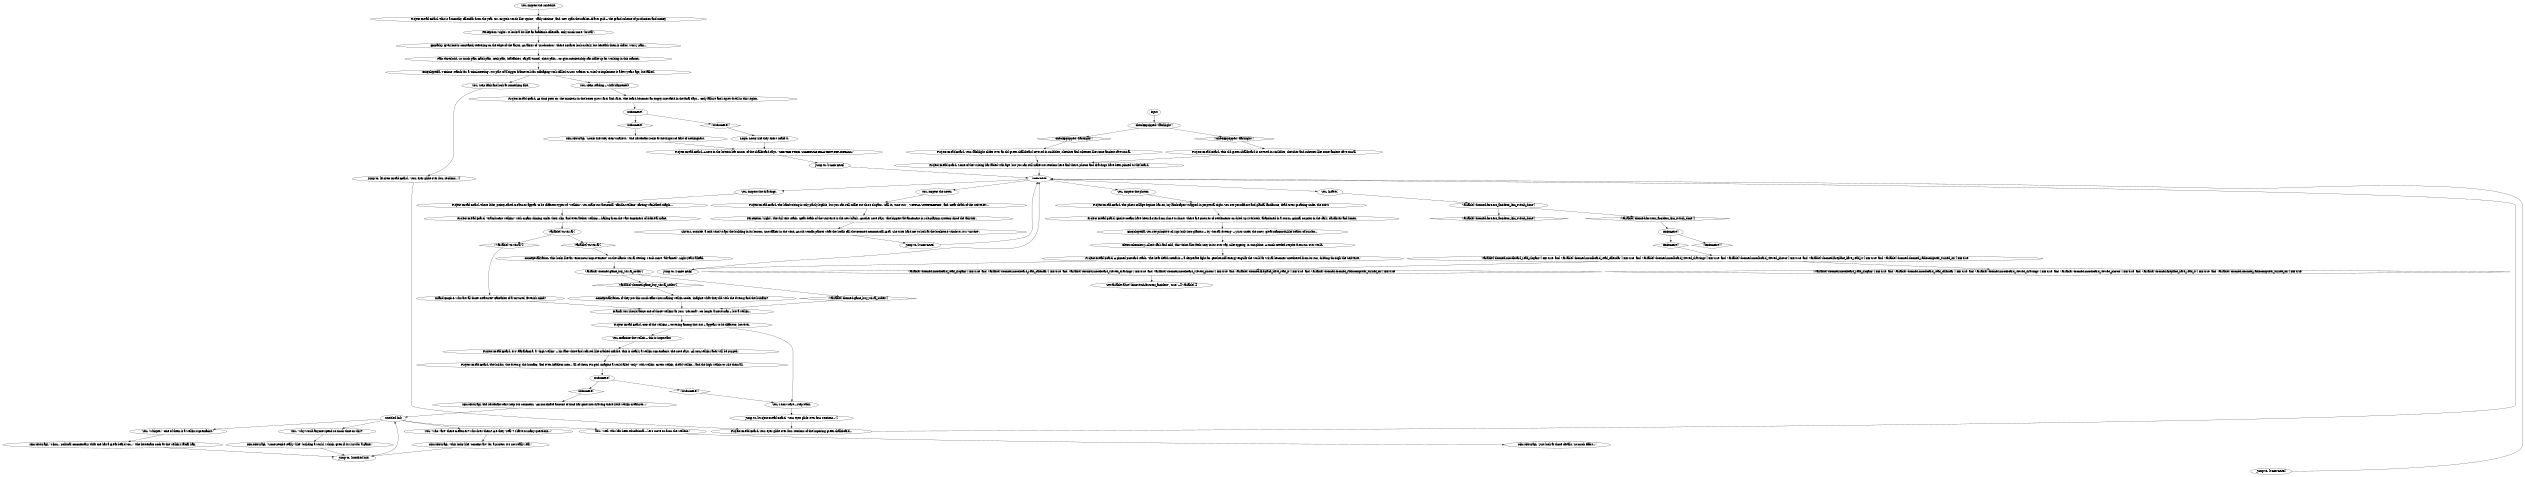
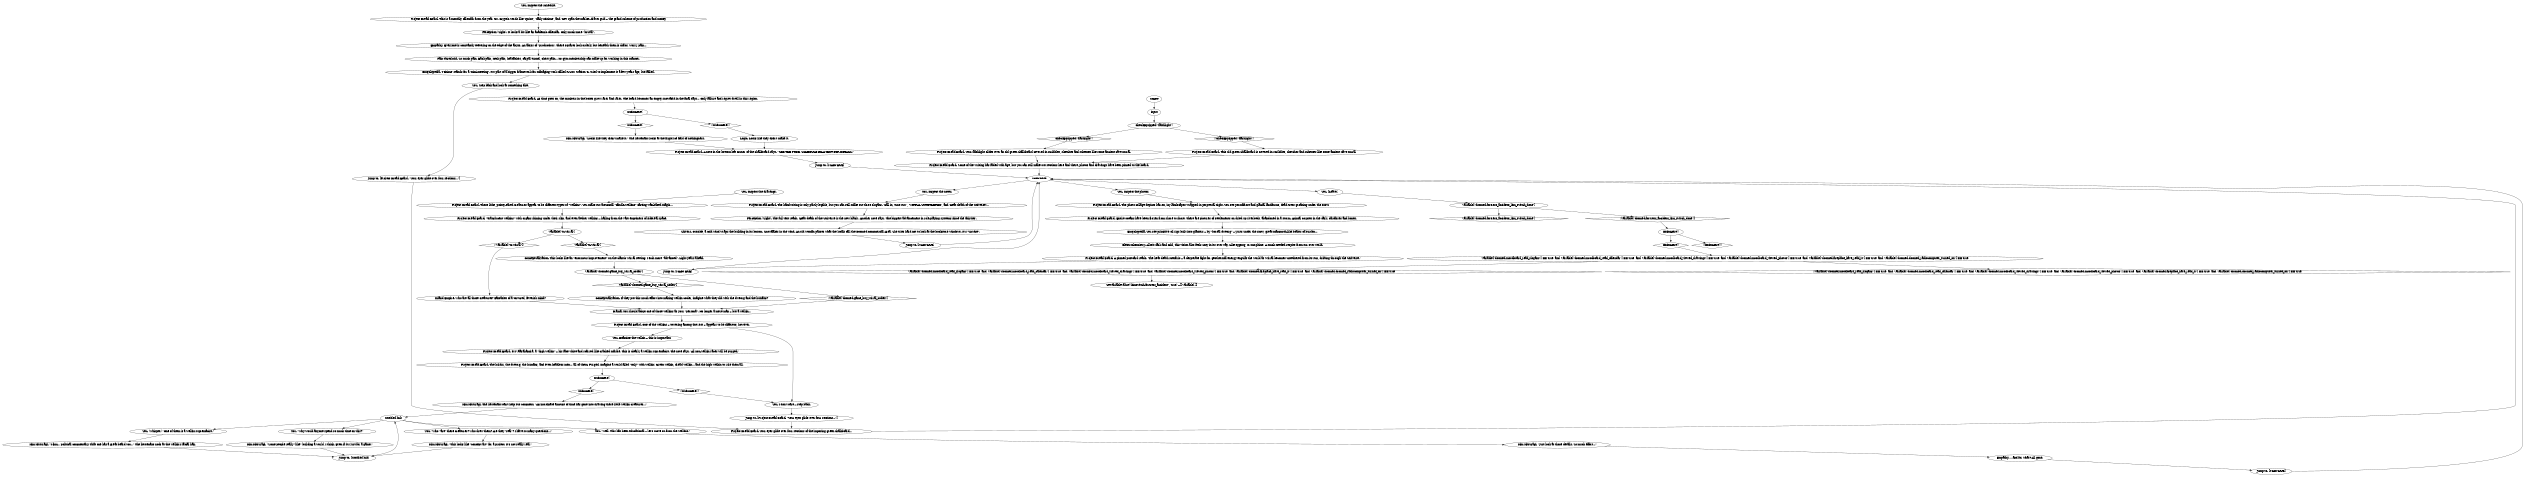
  digraph {
+   n1 [label=START]
    n2 [label=input]
    n3 [label="CheckEquipped(\"flashlight\")"]
    n4 [label="CheckEquipped(\"flashlight\")" shape=diamond]
    n5 [label="!(CheckEquipped(\"flashlight\"))" shape=diamond]
    n6 [label="Pain Threshold: So much pain. Back pain, neck pain, headaches, carpal tunnel, chest pain... no gym membership can make up for working in this manner."]
    n7 [label="Encyclopedia: 'Minime' stands for a 'mini-meeting'. It's part of a bigger framework for managing work called R.U.N. Station 41 tried to implement it a few years ago, but failed."]
-   n8 [label="You: Keep reading -- what happened?"]
    n9 [label="You: Step back and look at something else."]
    n10 [label="Kim Kitsuragi: \"Just look at those details. So much effort...\""]
+   n11 [label="Empathy: ...and for what? All gone."]
    n12 [label="Jump to: [MAIN HUB]"]
    n13 [label="Empathy: Everyone is constantly teetering on the edge of the abyss. An abyss of *production*. These squares look orderly but beneath them is chaos, worry, pain..."]
    n14 [label="Encyclopedia: You see primitive oil rigs built into glaciers -- by *boreal dweorg* -- yurts under the snow, great mammoth-like beasts of burden..."]
    n15 [label="Electrochemistry: Albeit dark and cold, this vision also feels cosy in its own way. Like eggnog, or morphine! A much needed respite from our own world."]
    n16 [label="Project Dread Board: A pinned postcard reads: 'The heat death scenario -- a desperate fight for geothermal energy engulfs the world as Wirrâl becomes untethered from its sun, drifting through the Universe.'"]
    n17 [label="You: Inspect the notes."]
    n18 [label="Project Dread Board: The handwriting is only partly legible, but you can still make out three slogans: 'Call in, tune out!', 'WIRRÂL UNTETHERED', and 'Heat death of the Universe'..."]
    n19 [label="Perception (Sight): The full text reads: 'Heat death of the Universe is the new black'. Another note says: 'The biggest advancement in role-playing systems since the Thirties'."]
    n20 [label="You: \"Well. This has been educational -- let's move on from the welkins.\""]
    n21 [label="Project Dread Board: As time goes on, the numbers in the boxes grow rarer and rarer. The board becomes an empty snowfield in the final days... Only failure and regret dwell in this region."]
    n22 [label="IsKimHere()"]
    n23 [label="Kim Kitsuragi: The lieutenant can't help but comment: \"An inordinate amount of time has gone into drawing these little welkin creatures...\""]
    n24 [label="Untitled hub"]
    n25 [label="You: \"Who *are* these creatures? Who drew them? Are they *real*? I have so many questions...\""]
    n26 [label="You: \"Why would anyone spend so much time on this?\""]
    n27 [label="You: (Whisper) \"One of them is a welkin supremacist.\""]
    n28 [label="Jump to: [Project Dread Board: \"Your eyes glide over four sections...\"]"]
    n29 [label="Project Dread Board: Your eyes glide over four sections of the imposing green chalkboard..."]
    n30 [label="SetVariableValue(\"kimswitch.fortress_accident\", true) --[[ Variable[ ]]"]
    n31 [label="Jump to: [Untitled hub]"]
    n32 [label="Kim Kitsuragi: \"This looks like *concept art* for a project. It's not really real.\""]
    n33 [label="Jump to: [Project Dread Board: \"Your eyes glide over four sections...\"]"]
    n34 [label="MAIN HUB"]
    n35 [label="You: Inspect the photos."]
    n36 [label="Project Dread Board: The photo collage depicts barren, icy landscapes wrapped in perpetual night. You see permafrost and glacial landforms, dead trees groaning under the snow."]
    n37 [label="Project Dread Board: Entire oceans have been frozen from shore to shore. There are pictures of settlements on dried up riverbeds, abandoned in a storm. Animal corpses in the dark, carcasses and bones."]
    n38 [label="You: [Leave.]"]
    n39 [label="You: Inspect the drawings."]
    n40 [label="Variable[\"doomed.fortress_accident_kim_switch_done\"]"]
    n41 [label="Project Dread Board: These lithe, pointy-eared creatures appear to be different types of *welkins*. You make out autumnal *candle-welkins* casting wax-based magic..."]
    n42 [label="You: Inspect the schedule."]
    n43 [label="Project Dread Board: This is a monthly calendar from the year '50. Cryptic words like 'sprint', 'daily minime', and 'GPI' span the marker-drawn grid -- the grand scheme of production and money."]
    n44 [label="Jump to: [MAIN HUB]"]
    n45 [label="Variable[\"doomed.fortress_accident_kim_switch_done\"]" shape=diamond]
    n46 [label="!(Variable[\"doomed.fortress_accident_kim_switch_done\"])" shape=diamond]
    n47 [label="Project Dread Board: Your flashlight slides over an old green chalkboard covered in scribbles, sketches and schemes like some ancient cave mural."]
    n48 [label="Project Dread Board: Some of the writing has faded with age, but you can still make out sections here and there; photos and drawings have been pinned to the board."]
    n49 [label="Project Dread Board: This old green chalkboard is covered in scribbles, sketches and schemes like some ancient cave mural."]
    n50 [label="Logic: Looks like they didn't make it."]
    n51 [label="Project Dread Board: A note in the bottom left corner of the chalkboard says: \"SEE THE PROD. SCHEDULE FILAMENT FOR DETAILS.\""]
    n52 [label="Jump to: [MAIN HUB]"]
    n53 [label="Project Dread Board: *Translucent welkins* with organs shining under their skin, and even aether welkins -- hailing from the vast emptiness of sidereal space."]
    n54 [label="Variable[\"tc.wirral\"]"]
    n55 [label="Conceptualization: This looks like an *enormous improvement* on the classic Wirrâl setting. Much more *advanced*. Light years ahead."]
    n56 [label="Variable[\"doomed.game_buy_wirral_codex\"]"]
    n57 [label="Variable[\"doomed.game_buy_wirral_codex\"]" shape=diamond]
    n58 [label="!(Variable[\"doomed.game_buy_wirral_codex\"])" shape=diamond]
    n59 [label="Conceptualization: If they put this much effort into making welkin cooler, imagine what they did with the dweorg and the humans?"]
    n60 [label="Drama: You should adopt one of those welkins as your *persona*. No longer a mere man -- but a welkin..."]
    n61 [label="Project Dread Board: One of the welkins -- towering among the rest -- appears to be different, however."]
    n62 [label="IsKimHere()"]
    n63 [label="IsKimHere()" shape=diamond]
    n64 [label="!(IsKimHere())" shape=diamond]
    n65 [label="Inland Empire: Who are all those creatures? Fantasies of a tortured, feverish mind?"]
    n66 [label="You: Examine the welkin -- this is important."]
    n67 [label="Project Dread Board: It's Vaarahamira, a *high welkin* -- his face white and scarred like cracked marble. This is clearly a welkin supremacist. The note says: 'All non-welkin races will be purged.'"]
    n68 [label="Project Dread Board: The huldur, the dweorg, the humans, and even headless men... all of them. Purged. Imagine a world filled *only* with welkin! Green welkin, dread welkin... and the high welkin to rule them all."]
    n69 [label="You: I don't care -- step back."]
    n70 [label="Kim Kitsuragi: \"Mhm... political commentary. That one has a great beard too...\" The lieutenant nods at the welkin's facial hair."]
    n71 [label="Shivers: Outside, a cold wind wraps the building in its bosom. Snowflakes in the wind. An old woman passes what the locals call the Doomed Commercial Area. She tries hard not to look at the bookstore windows. It's *unwise*."]
    n72 [label="Perception (Sight): It looks a bit like an academic calendar. Only much more *brutal*."]
    n73 [label="Variable[\"doomed.moodboard_read_slogans\"] == true  and  Variable[\"doomed.moodboard_read_calendar\"] == true  and  Variable[\"doomed.moodboard_viewed_drawings\"] == true  and  Variable[\"doomed.moodboard_viewed_photos\"] == true  and  Variable[\"doomed.fireplace_have_read_it\"] == true  and  Variable[\"doomed.doomed_radiocomputer_turned_on\"] == true"]
    n74 [label="Variable[\"doomed.moodboard_read_slogans\"] == true  and  Variable[\"doomed.moodboard_read_calendar\"] == true  and  Variable[\"doomed.moodboard_viewed_drawings\"] == true  and  Variable[\"doomed.moodboard_viewed_photos\"] == true  and  Variable[\"doomed.fireplace_have_read_it\"] == true  and  Variable[\"doomed.doomed_radiocomputer_turned_on\"] == true" shape=diamond]
    n75 [label="!(Variable[\"doomed.moodboard_read_slogans\"] == true  and  Variable[\"doomed.moodboard_read_calendar\"] == true  and  Variable[\"doomed.moodboard_viewed_drawings\"] == true  and  Variable[\"doomed.moodboard_viewed_photos\"] == true  and  Variable[\"doomed.fireplace_have_read_it\"] == true  and  Variable[\"doomed.doomed_radiocomputer_turned_on\"] == true)" shape=diamond]
    n76 [label="Variable[\"tc.wirral\"]" shape=diamond]
    n77 [label="!(Variable[\"tc.wirral\"])" shape=diamond]
    n78 [label="Kim Kitsuragi: \"Looks like they didn't make it.\" The lieutenant looks at the frigid ice field of nothingness."]
    n79 [label="Jump to: [MAIN HUB]"]
    n80 [label="IsKimHere()" shape=diamond]
    n81 [label="!(IsKimHere())" shape=diamond]
    n82 [label="Kim Kitsuragi: \"Some people really *like* building a world, I think. Even if it's just for a game.\""]
    n83 [label="IsKimHere()"]
    n84 [label="IsKimHere()" shape=diamond]
    n85 [label="!(IsKimHere())" shape=diamond]
+   n1 -> n2
    n2 -> n3
    n3 -> n4
    n3 -> n5
    n4 -> n47
    n5 -> n49
    n6 -> n7
-   n7 -> n8
    n7 -> n9
-   n8 -> n21
    n9 -> n28
+   n10 -> n11
+   n11 -> n12
    n12 -> n34
    n13 -> n6
    n14 -> n15
    n15 -> n16
    n16 -> n44
    n17 -> n18
    n18 -> n19
    n19 -> n71
    n20 -> n10
    n21 -> n22
    n22 -> n80
    n22 -> n81
    n23 -> n24
    n24 -> n20
    n24 -> n25
    n24 -> n26
    n24 -> n27
    n25 -> n32
    n26 -> n82
    n27 -> n70
    n28 -> n29
    n29 -> n34
    n31 -> n24
    n32 -> n31
    n33 -> n29
    n34 -> n17
    n34 -> n35
    n34 -> n38
-   n34 -> n39
    n35 -> n36
    n36 -> n37
    n37 -> n14
    n38 -> n40
    n39 -> n41
    n40 -> n45
    n40 -> n46
    n41 -> n53
    n42 -> n43
    n43 -> n72
    n44 -> n34
    n46 -> n62
    n47 -> n48
    n48 -> n34
    n49 -> n48
    n50 -> n51
    n51 -> n52
    n52 -> n34
    n53 -> n54
    n54 -> n76
    n54 -> n77
    n55 -> n56
    n56 -> n57
    n56 -> n58
    n57 -> n59
    n58 -> n60
    n59 -> n60
    n60 -> n61
    n61 -> n66
    n61 -> n69
    n62 -> n63
    n62 -> n64
    n63 -> n73
    n65 -> n60
    n66 -> n67
    n67 -> n68
    n68 -> n83
    n69 -> n33
    n70 -> n31
    n71 -> n79
    n72 -> n13
    n73 -> n74
    n73 -> n75
    n74 -> n30
    n76 -> n55
    n77 -> n65
    n78 -> n51
    n79 -> n34
    n80 -> n78
    n81 -> n50
    n82 -> n31
    n83 -> n84
    n83 -> n85
    n84 -> n23
    n85 -> n69
  }
